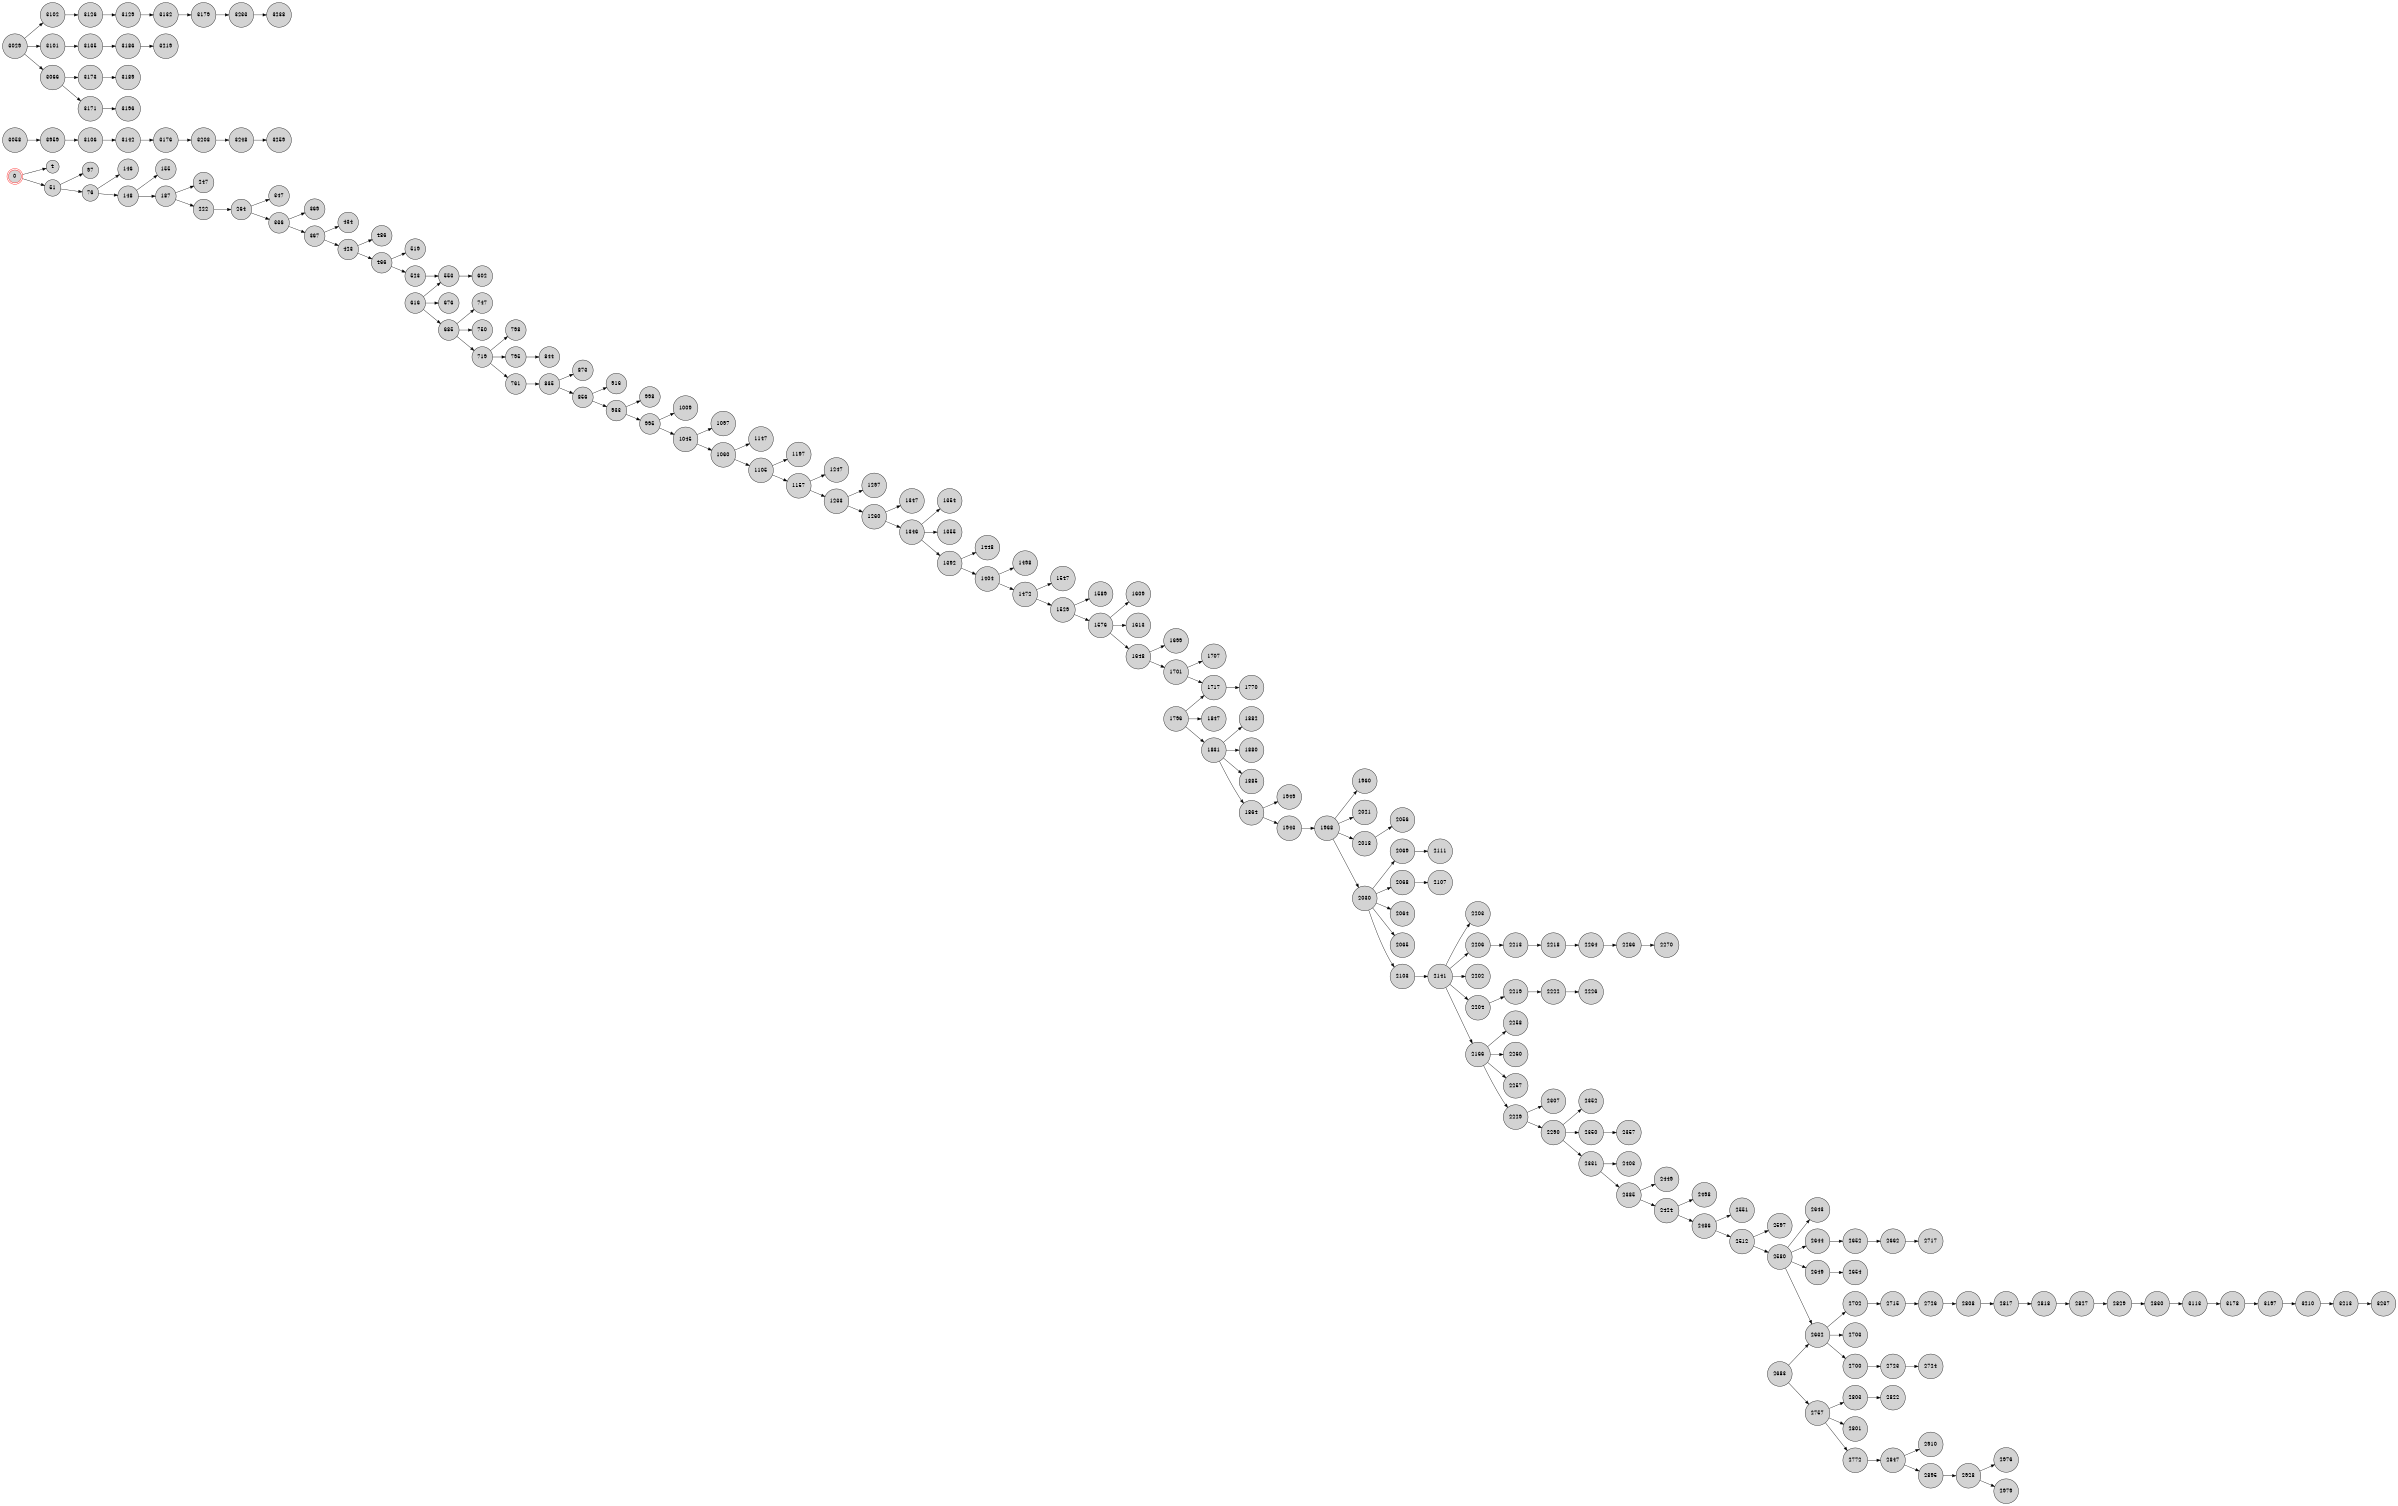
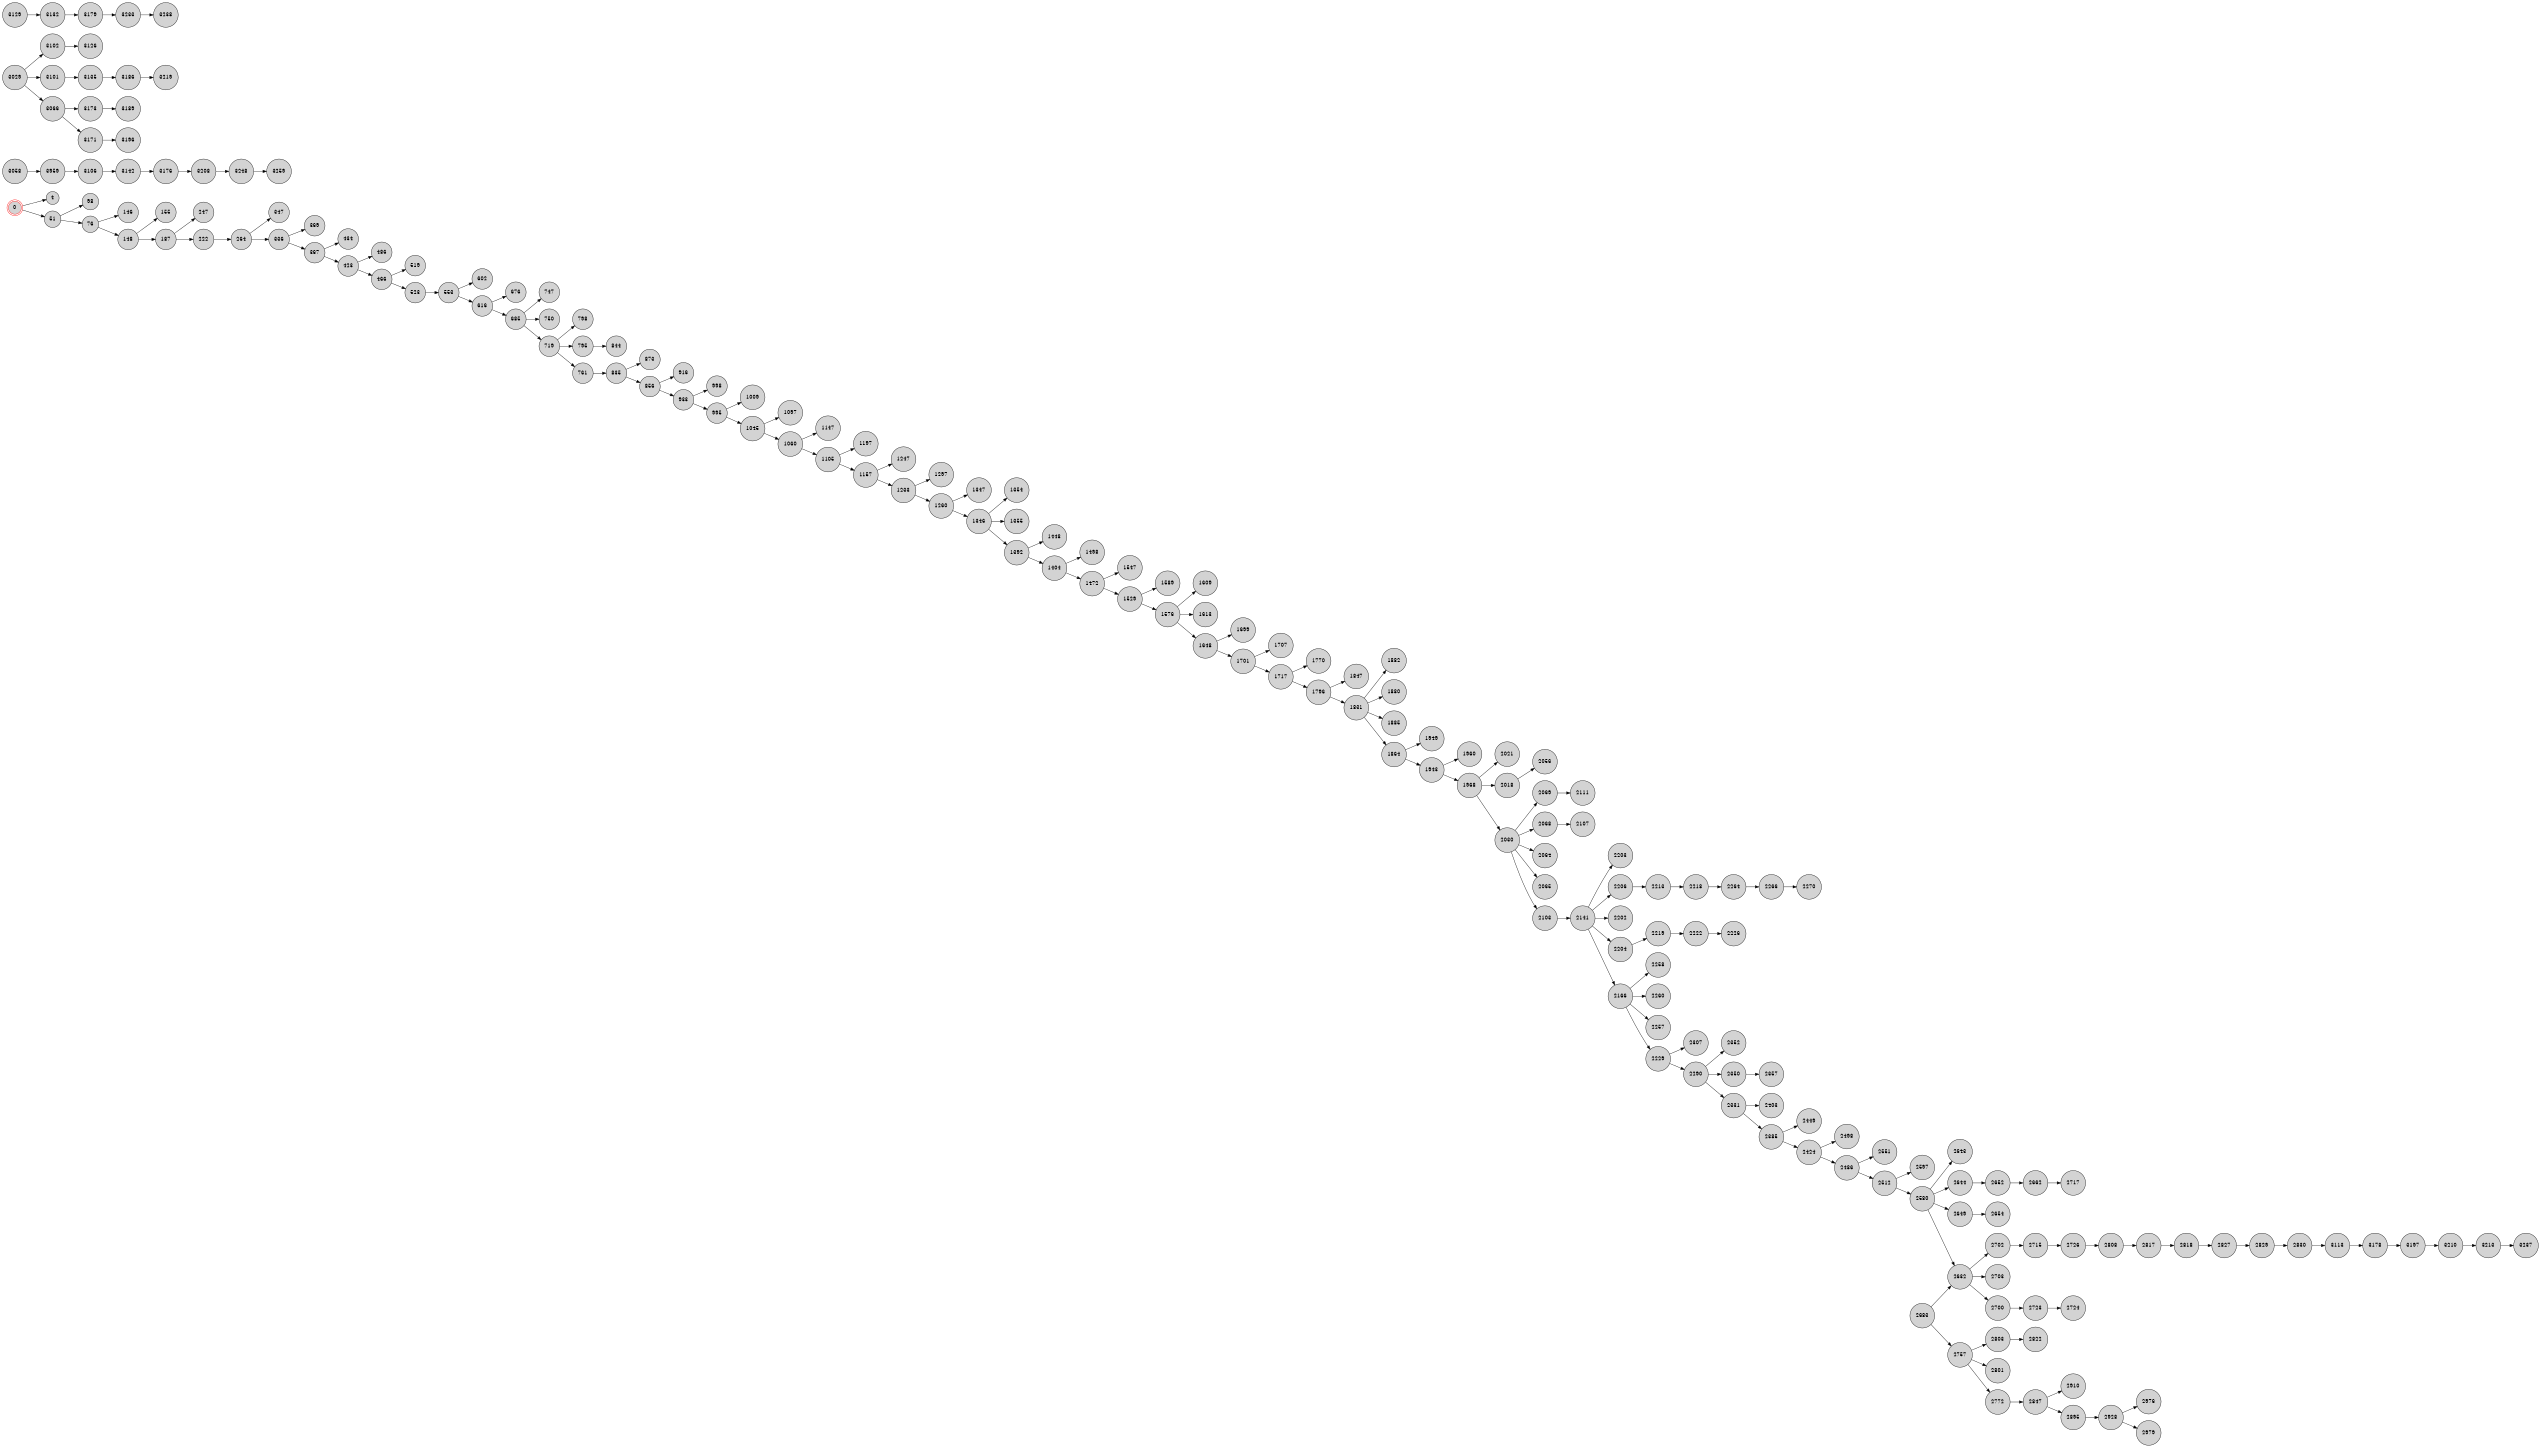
  digraph {
    rankdir=LR
    node [fillcolor=lightgray shape=circle style=filled]
    0 [color=red shape=doublecircle]
    4
    51
-   97
+   97 [label=98]
    76
    146
    148
    155
    187
    247
    222
    264
    347
    336
    369
    367
    n17 [label=434]
    423
    486
    466
    519
    523
    553
    602
    616
    676
    685
    747
    750
    719
    798
    795
    761
    n34 [label=844]
    835
    873
    856
    916
    933
    998
    995
    1009
    1045
    1097
    1060
    1147
    1105
    1197
    1157
    1247
    1233
    1297
    1260
    1347
    1346
    1354
    1355
    1392
    1448
    1404
    1498
    1472
    1547
    1529
    1589
    1576
    1609
    1613
    1648
    1699
    1701
    1707
    1717
    1770
    1796
    1847
    1831
    1882
    1880
    1885
    1864
    1949
    1943
    1960
    1968
    2021
    2018
    2030
    2056
    2069
    2068
    2064
    2065
    2103
    2111
    2107
    2141
    2203
    2206
    2202
    2204
    2166
    2213
    2219
    2258
    2260
    2257
    2229
    2218
    2264
    2222
    2226
    2307
    2290
    2266
    2270
    2352
    2350
    2331
    2357
    2403
    2385
    2449
    2424
    2498
    2486
    2551
    2512
    2597
    2580
    2643
    2644
    2649
    2632
    2652
    2654
    2702
    2703
    2700
    2662
    2717
    2715
    2723
    2683
    2757
    2726
    2808
    2724
    2817
    2803
    2801
    2772
    2822
    2847
    2818
    2827
    2829
    2830
    3113
    3178
    2910
    2895
    2928
    2976
    2979
    n166 [label=3959]
    3058
    3029
    3102
    3101
    3066
    3106
    3126
    3135
    3173
    3171
    3142
    3197
    3129
    3132
    3179
    3186
    3176
    3189
    3196
    3208
    3210
    3233
    3219
    3213
    n191 [label=3248]
    3237
    3238
    3259
    0 -> 4
    0 -> 51
    51 -> 97
    51 -> 76
    76 -> 146
    76 -> 148
    148 -> 155
    148 -> 187
    187 -> 247
    187 -> 222
    222 -> 264
    264 -> 347
    264 -> 336
    336 -> 369
    336 -> 367
    367 -> n17
    367 -> 423
    423 -> 486
    423 -> 466
    466 -> 519
    466 -> 523
    523 -> 553
    553 -> 602
-   616 -> 553
+   553 -> 616
    616 -> 676
    616 -> 685
    685 -> 747
    685 -> 750
    685 -> 719
    719 -> 798
    719 -> 795
    719 -> 761
    795 -> n34
    761 -> 835
    835 -> 873
    835 -> 856
    856 -> 916
    856 -> 933
    933 -> 998
    933 -> 995
    995 -> 1009
    995 -> 1045
    1045 -> 1097
    1045 -> 1060
    1060 -> 1147
    1060 -> 1105
    1105 -> 1197
    1105 -> 1157
    1157 -> 1247
    1157 -> 1233
    1233 -> 1297
    1233 -> 1260
    1260 -> 1347
    1260 -> 1346
    1346 -> 1354
    1346 -> 1355
    1346 -> 1392
    1392 -> 1448
    1392 -> 1404
    1404 -> 1498
    1404 -> 1472
    1472 -> 1547
    1472 -> 1529
    1529 -> 1589
    1529 -> 1576
    1576 -> 1609
    1576 -> 1613
    1576 -> 1648
    1648 -> 1699
    1648 -> 1701
    1701 -> 1707
    1701 -> 1717
    1717 -> 1770
-   1796 -> 1717
+   1717 -> 1796
    1796 -> 1847
    1796 -> 1831
    1831 -> 1882
    1831 -> 1880
    1831 -> 1885
    1831 -> 1864
    1864 -> 1949
    1864 -> 1943
-   1968 -> 1960
+   1943 -> 1960
    1943 -> 1968
    1968 -> 2021
    1968 -> 2018
    1968 -> 2030
    2018 -> 2056
    2030 -> 2069
    2030 -> 2068
    2030 -> 2064
    2030 -> 2065
    2030 -> 2103
    2069 -> 2111
    2068 -> 2107
    2103 -> 2141
    2141 -> 2203
    2141 -> 2206
    2141 -> 2202
    2141 -> 2204
    2141 -> 2166
    2206 -> 2213
    2204 -> 2219
    2166 -> 2258
    2166 -> 2260
    2166 -> 2257
    2166 -> 2229
    2213 -> 2218
    2219 -> 2222
    2229 -> 2307
    2229 -> 2290
    2218 -> 2264
    2264 -> 2266
    2222 -> 2226
    2290 -> 2352
    2290 -> 2350
    2290 -> 2331
    2266 -> 2270
    2350 -> 2357
    2331 -> 2403
    2331 -> 2385
    2385 -> 2449
    2385 -> 2424
    2424 -> 2498
    2424 -> 2486
    2486 -> 2551
    2486 -> 2512
    2512 -> 2597
    2512 -> 2580
    2580 -> 2643
    2580 -> 2644
    2580 -> 2649
    2580 -> 2632
    2644 -> 2652
    2649 -> 2654
    2632 -> 2702
    2632 -> 2703
    2632 -> 2700
    2652 -> 2662
    2702 -> 2715
    2700 -> 2723
    2662 -> 2717
    2715 -> 2726
    2723 -> 2724
    2683 -> 2632
    2683 -> 2757
    2757 -> 2803
    2757 -> 2801
    2757 -> 2772
    2726 -> 2808
    2808 -> 2817
    2817 -> 2818
    2803 -> 2822
    2772 -> 2847
    2847 -> 2910
    2847 -> 2895
    2818 -> 2827
    2827 -> 2829
    2829 -> 2830
    2830 -> 3113
    3113 -> 3178
    3178 -> 3197
    2895 -> 2928
    2928 -> 2976
    2928 -> 2979
    n166 -> 3106
    3058 -> n166
    3029 -> 3102
    3029 -> 3101
    3029 -> 3066
    3102 -> 3126
    3101 -> 3135
    3066 -> 3173
    3066 -> 3171
    3106 -> 3142
-   3126 -> 3129
    3135 -> 3186
    3173 -> 3189
    3171 -> 3196
    3142 -> 3176
    3197 -> 3210
    3129 -> 3132
    3132 -> 3179
    3179 -> 3233
    3186 -> 3219
    3176 -> 3208
    3208 -> n191
    3210 -> 3213
    3233 -> 3238
    3213 -> 3237
    n191 -> 3259
  }
